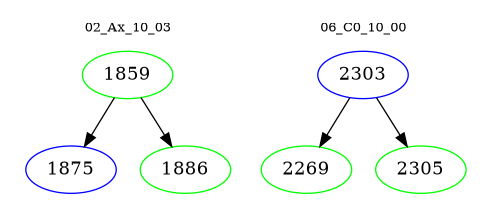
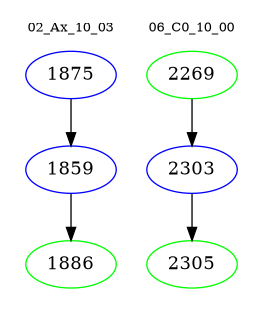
  digraph {
    node [color=blue]
    edge [color=black]
    n1 [label=1875]
-   n2 [color=green label=1859]
+   n2 [label=1859]
    n3 [color=green label=1886]
    n4 [label=2303]
    n5 [color=green label=2269]
    n6 [color=green label=2305]
    subgraph cluster_1 {
      color=white
      fontsize=10
      label="02_Ax_10_03"
      n1
      n2
      n3
    }
    subgraph cluster_2 {
      color=white
      fontsize=10
      label="06_C0_10_00"
      n4
      n5
      n6
    }
-   n2 -> n1
+   n1 -> n2
    n2 -> n3
-   n4 -> n5
+   n5 -> n4
    n4 -> n6
  }
